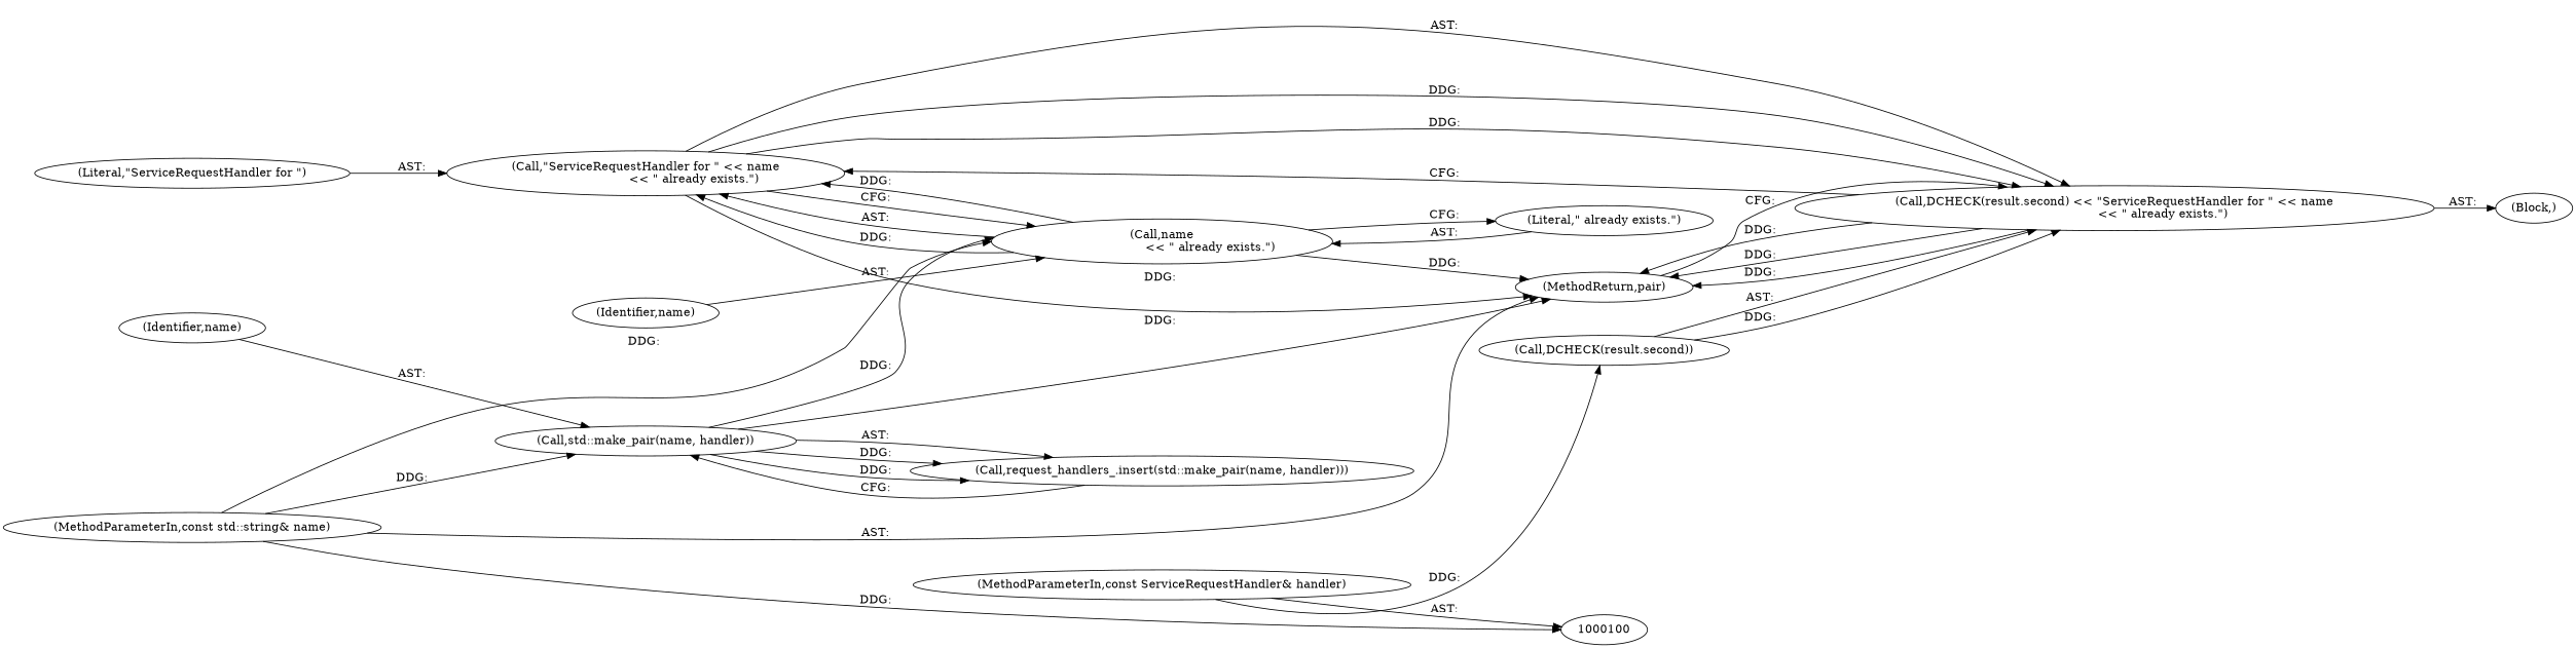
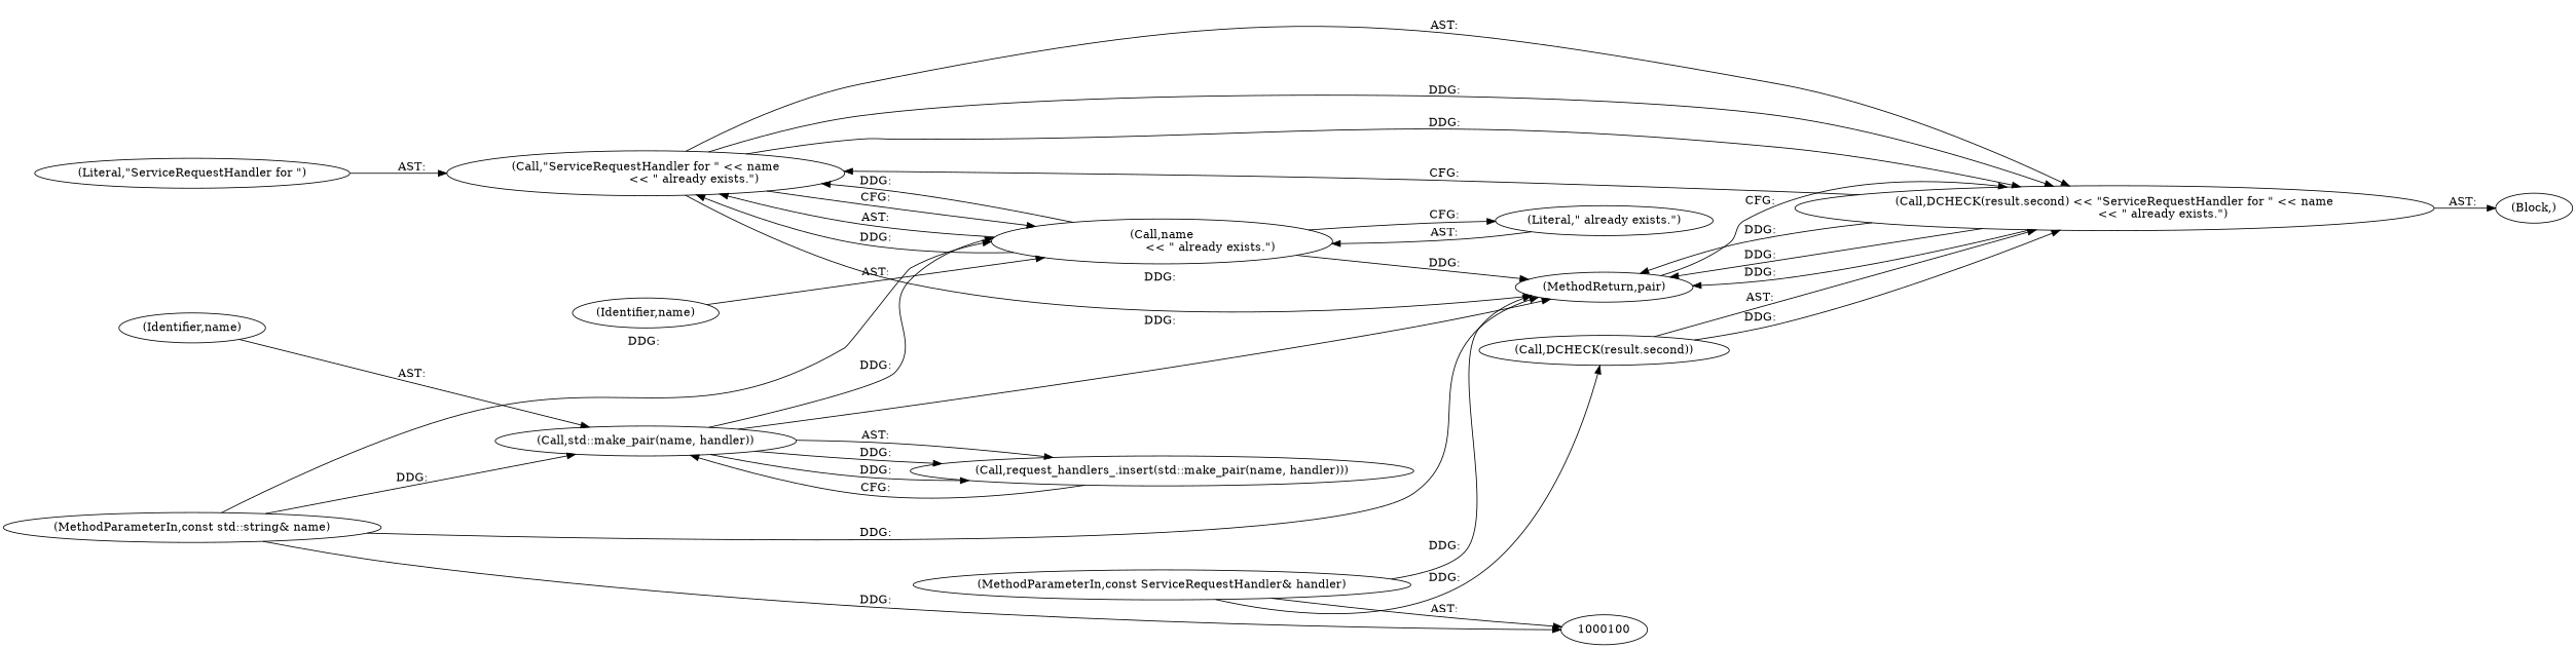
  digraph {
    rankdir=LR
    n1 [label="(Call,\"ServiceRequestHandler for \" << name\n                          << \" already exists.\")"]
    n2 [label="(Call,name\n                          << \" already exists.\")"]
    n3 [label="(Call,DCHECK(result.second) << \"ServiceRequestHandler for \" << name\n                          << \" already exists.\")"]
    n4 [label="(MethodReturn,pair)"]
    n5 [label="(Literal,\" already exists.\")"]
    n6 [label="(Block,)"]
    n7 [label="(Call,std::make_pair(name, handler))"]
    n8 [label="(Call,request_handlers_.insert(std::make_pair(name, handler)))"]
    n9 [label="(MethodParameterIn,const std::string& name)"]
    1000100
    n11 [label="(MethodParameterIn,const ServiceRequestHandler& handler)"]
    n12 [label="(Call,DCHECK(result.second))"]
    n13 [label="(Identifier,name)"]
    n14 [label="(Identifier,name)"]
    n15 [label="(Literal,\"ServiceRequestHandler for \")"]
    n1 -> n2 [label="CFG: "]
    n1 -> n3 [label="AST: "]
    n1 -> n3 [label="DDG: "]
    n1 -> n3 [label="DDG: "]
    n1 -> n4 [label="DDG: "]
    n2 -> n1 [label="AST: "]
    n2 -> n1 [label="DDG: "]
    n2 -> n1 [label="DDG: "]
    n2 -> n4 [label="DDG: "]
    n2 -> n5 [label="CFG: "]
    n3 -> n1 [label="CFG: "]
    n3 -> n4 [label="DDG: "]
    n3 -> n4 [label="DDG: "]
    n3 -> n4 [label="DDG: "]
    n3 -> n6 [label="AST: "]
    n4 -> n3 [label="CFG: "]
    n5 -> n2 [label="AST: "]
    n7 -> n2 [label="DDG: "]
    n7 -> n4 [label="DDG: "]
    n7 -> n8 [label="AST: "]
    n7 -> n8 [label="DDG: "]
    n7 -> n8 [label="DDG: "]
    n8 -> n7 [label="CFG: "]
    n9 -> n2 [label="DDG: "]
-   n9 -> n4 [label="AST: "]
+   n9 -> n4 [label="DDG: "]
    n9 -> n7 [label="DDG: "]
    n9 -> 1000100 [label="DDG: "]
+   n11 -> n4 [label="DDG: "]
    n11 -> 1000100 [label="AST: "]
    n11 -> n12 [label="DDG: "]
    n12 -> n3 [label="AST: "]
    n12 -> n3 [label="DDG: "]
    n13 -> n2 [label="AST: "]
    n14 -> n7 [label="AST: "]
    n15 -> n1 [label="AST: "]
  }
